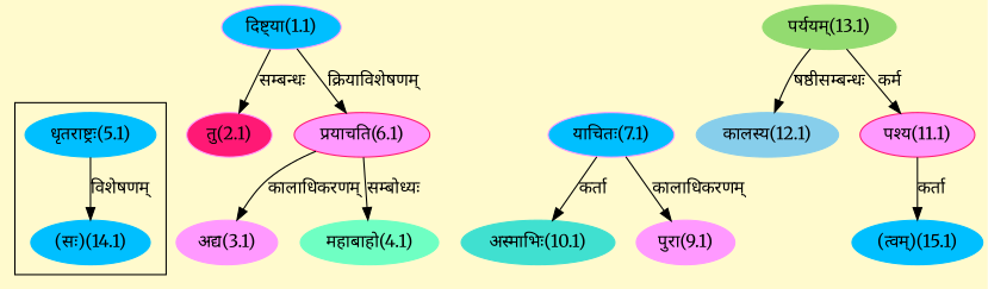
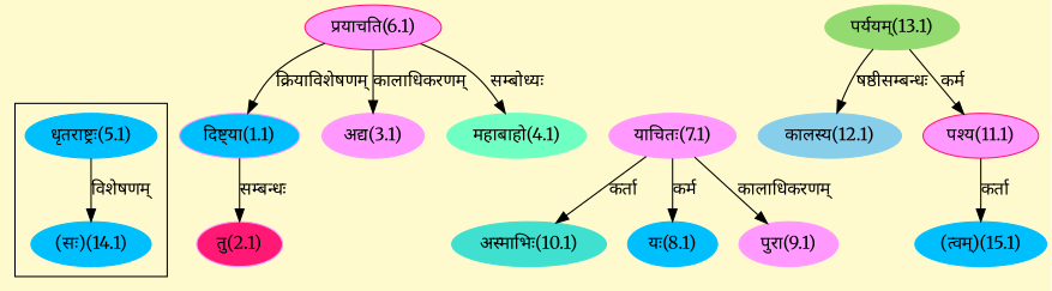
  digraph {
    bgcolor=lemonchiffon1
    compound=true
    fontname=Merriweather
    rankdir=BT
    node [color="#FF99FF" fontname=Merriweather style=filled]
    edge [dir=back fontname=Merriweather]
    n1 [color="#00BFFF" label="(सः)(14.1)"]
    n2 [color="#00BFFF" label="धृतराष्ट्रः(5.1)"]
    n3 [color="#FF1975" fillcolor="#FF99FF" label="प्रयाचति(6.1)"]
    n4 [fillcolor="#00BFFF" label="दिष्ट्या(1.1)"]
    n5 [fillcolor="#FF1975" label="तु(2.1)"]
    n6 [label="अद्य(3.1)"]
    n7 [color="#6FFFC3" label="महाबाहो(4.1)"]
-   n8 [label="याचितः(7.1)" fillcolor="#00BFFF"]
+   n8 [label="याचितः(7.1)"]
    n9 [color="#40E0D0" label="अस्माभिः(10.1)"]
+   n10 [color="#00BFFF" label="यः(8.1)"]
    n11 [label="पुरा(9.1)"]
    n12 [color="#FF1975" fillcolor="#FF99FF" label="पश्य(11.1)"]
    n13 [color="#93DB70" label="पर्ययम्(13.1)"]
    n14 [color="#00BFFF" label="(त्वम्)(15.1)"]
    n15 [color="#87CEEB" label="कालस्य(12.1)"]
    subgraph cluster_1 {
      n1
      n2
    }
    n1 -> n2 [label="विशेषणम्"]
-   n3 -> n4 [label="क्रियाविशेषणम्"]
+   n4 -> n3 [label="क्रियाविशेषणम्"]
    n5 -> n4 [label="सम्बन्धः"]
    n6 -> n3 [label="कालाधिकरणम्"]
    n7 -> n3 [label="सम्बोध्यः"]
    n9 -> n8 [label="कर्ता"]
+   n10 -> n8 [label="कर्म"]
    n11 -> n8 [label="कालाधिकरणम्"]
    n12 -> n13 [label="कर्म"]
    n14 -> n12 [label="कर्ता"]
    n15 -> n13 [label="षष्ठीसम्बन्धः"]
  }
